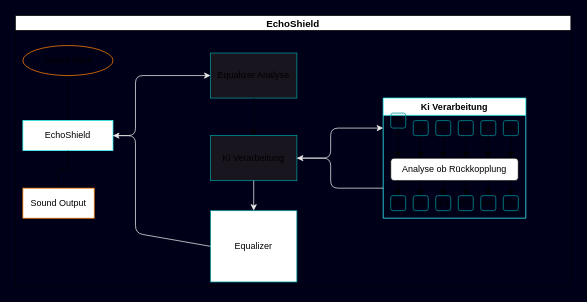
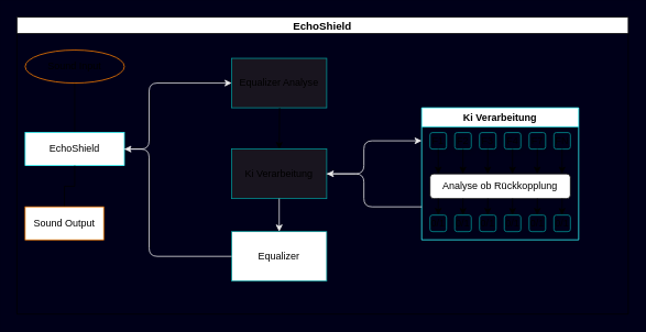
  <mxCell id="0" />
  <mxCell id="1" parent="0" />
  <mxCell id="2" value="EchoShield" style="swimlane;startSize=20;horizontal=1;containerType=tree;fontSize=13;fillStyle=solid;swimlaneFillColor=none;" parent="1" vertex="1"><mxGeometry x="20" y="20" width="740" height="360" as="geometry" /></mxCell>
  <mxCell id="3" value="" style="edgeStyle=elbowEdgeStyle;elbow=vertical;sourcePerimeterSpacing=0;targetPerimeterSpacing=0;startArrow=none;endArrow=none;rounded=0;curved=0;" parent="2" source="4" target="5" edge="1"><mxGeometry relative="1" as="geometry" /></mxCell>
  <mxCell id="4" value="Sound Input" style="ellipse;whiteSpace=wrap;html=1;treeFolding=1;treeMoving=1;newEdgeStyle={&quot;edgeStyle&quot;:&quot;elbowEdgeStyle&quot;,&quot;startArrow&quot;:&quot;none&quot;,&quot;endArrow&quot;:&quot;none&quot;};fillColor=none;strokeColor=#FF8000;" parent="2" vertex="1"><mxGeometry x="10" y="40" width="120" height="40" as="geometry" /></mxCell>
  <mxCell id="5" value="EchoShield" style="whiteSpace=wrap;html=1;treeFolding=1;treeMoving=1;newEdgeStyle={&quot;edgeStyle&quot;:&quot;elbowEdgeStyle&quot;,&quot;startArrow&quot;:&quot;none&quot;,&quot;endArrow&quot;:&quot;none&quot;};strokeColor=#33FFFF;" parent="2" vertex="1"><mxGeometry x="10" y="140" width="120" height="40" as="geometry" /></mxCell>
  <mxCell id="6" value="" style="edgeStyle=elbowEdgeStyle;elbow=vertical;sourcePerimeterSpacing=0;targetPerimeterSpacing=0;startArrow=none;endArrow=none;rounded=0;curved=0;" parent="2" source="5" target="7" edge="1"><mxGeometry relative="1" as="geometry"><mxPoint x="200" y="130" as="sourcePoint" /></mxGeometry></mxCell>
  <mxCell id="7" value="Sound Output" style="whiteSpace=wrap;html=1;treeFolding=1;treeMoving=1;newEdgeStyle={&quot;edgeStyle&quot;:&quot;elbowEdgeStyle&quot;,&quot;startArrow&quot;:&quot;none&quot;,&quot;endArrow&quot;:&quot;none&quot;};strokeColor=#FF8000;" parent="2" vertex="1"><mxGeometry x="10" y="230" width="95" height="40" as="geometry" /></mxCell>
  <mxCell id="8" value="Equalizer Analyse" style="rounded=0;whiteSpace=wrap;html=1;strokeColor=#009999;fillStyle=solid;fillColor=#19151F;" parent="2" vertex="1"><mxGeometry x="260" y="50" width="115" height="60" as="geometry" /></mxCell>
  <mxCell id="9" value="" style="endArrow=classic;html=1;entryX=0;entryY=0.5;entryDx=0;entryDy=0;exitX=1;exitY=0.5;exitDx=0;exitDy=0;strokeColor=#EBEBEB;shadow=0;fillColor=#f5f5f5;gradientColor=#b3b3b3;" parent="2" source="5" target="8" edge="1"><mxGeometry width="50" height="50" relative="1" as="geometry"><mxPoint x="130" y="150" as="sourcePoint" /><mxPoint x="180" y="100" as="targetPoint" /><Array as="points"><mxPoint x="160" y="160" /><mxPoint x="160" y="80" /></Array></mxGeometry></mxCell>
  <mxCell id="10" value="Ki Verarbeitung" style="rounded=0;whiteSpace=wrap;html=1;strokeColor=#009999;fillColor=#19151F;fillStyle=solid;" parent="2" vertex="1"><mxGeometry x="260" y="160" width="115" height="60" as="geometry" /></mxCell>
  <mxCell id="11" value="" style="edgeStyle=none;html=1;strokeColor=#EBEBEB;shadow=0;fillColor=#f5f5f5;gradientColor=#b3b3b3;" parent="2" source="10" target="12" edge="1"><mxGeometry relative="1" as="geometry" /></mxCell>
- <mxCell id="12" value="Equalizer" style="rounded=0;whiteSpace=wrap;html=1;strokeColor=#009999;" parent="2" vertex="1"><mxGeometry x="260" y="260" width="115" height="95" as="geometry" /></mxCell>
+ <mxCell id="12" value="Equalizer" style="rounded=0;whiteSpace=wrap;html=1;strokeColor=#009999;" parent="2" vertex="1"><mxGeometry x="260" y="260" width="115" height="60" as="geometry" /></mxCell>
  <mxCell id="13" value="" style="endArrow=classic;html=1;entryX=0.5;entryY=0;entryDx=0;entryDy=0;" parent="2" target="10" edge="1"><mxGeometry width="50" height="50" relative="1" as="geometry"><mxPoint x="318" y="110" as="sourcePoint" /><mxPoint x="370" y="60" as="targetPoint" /></mxGeometry></mxCell>
  <mxCell id="14" value="" style="endArrow=classic;html=1;entryX=1;entryY=0.5;entryDx=0;entryDy=0;exitX=0;exitY=0.5;exitDx=0;exitDy=0;strokeColor=#EBEBEB;shadow=0;fillColor=#f5f5f5;gradientColor=#b3b3b3;" parent="2" source="12" target="5" edge="1"><mxGeometry width="50" height="50" relative="1" as="geometry"><mxPoint x="260" y="320" as="sourcePoint" /><mxPoint x="210" y="180" as="targetPoint" /><Array as="points"><mxPoint x="160" y="290" /><mxPoint x="160" y="160" /></Array></mxGeometry></mxCell>
  <mxCell id="15" value="Ki Verarbeitung" style="swimlane;whiteSpace=wrap;html=1;movable=1;resizable=1;rotatable=1;deletable=1;editable=1;connectable=1;strokeColor=#33FFFF;" parent="2" vertex="1"><mxGeometry x="490" y="110" width="190" height="160" as="geometry" /></mxCell>
- <mxCell id="16" value="F1" style="rounded=1;whiteSpace=wrap;html=1;movable=1;resizable=1;rotatable=1;deletable=1;editable=1;connectable=1;glass=0;shadow=1;fillColor=none;strokeColor=#009999;fillStyle=zigzag-line;" parent="15" vertex="1"><mxGeometry x="10" y="20" width="20" height="20" as="geometry" /></mxCell>
+ <mxCell id="16" value="F1" style="rounded=1;whiteSpace=wrap;html=1;movable=1;resizable=1;rotatable=1;deletable=1;editable=1;connectable=1;glass=0;shadow=1;fillColor=none;strokeColor=#009999;fillStyle=zigzag-line;" parent="15" vertex="1"><mxGeometry x="10" y="30" width="20" height="20" as="geometry" /></mxCell>
  <mxCell id="17" value="F2" style="rounded=1;whiteSpace=wrap;html=1;movable=1;resizable=1;rotatable=1;deletable=1;editable=1;connectable=1;fillColor=none;strokeColor=#009999;glass=0;shadow=1;fillStyle=zigzag-line;" parent="15" vertex="1"><mxGeometry x="40" y="30" width="20" height="20" as="geometry" /></mxCell>
  <mxCell id="18" value="F3" style="rounded=1;whiteSpace=wrap;html=1;movable=1;resizable=1;rotatable=1;deletable=1;editable=1;connectable=1;fillColor=none;strokeColor=#009999;glass=0;shadow=1;fillStyle=zigzag-line;" parent="15" vertex="1"><mxGeometry x="70" y="30" width="20" height="20" as="geometry" /></mxCell>
  <mxCell id="19" value="F4" style="rounded=1;whiteSpace=wrap;html=1;movable=1;resizable=1;rotatable=1;deletable=1;editable=1;connectable=1;fillColor=none;strokeColor=#009999;glass=0;shadow=1;fillStyle=zigzag-line;" parent="15" vertex="1"><mxGeometry x="100" y="30" width="20" height="20" as="geometry" /></mxCell>
  <mxCell id="20" value="F7" style="rounded=1;whiteSpace=wrap;html=1;movable=1;resizable=1;rotatable=1;deletable=1;editable=1;connectable=1;fillColor=none;strokeColor=#009999;glass=0;shadow=1;fillStyle=zigzag-line;" parent="15" vertex="1"><mxGeometry x="130" y="30" width="20" height="20" as="geometry" /></mxCell>
  <mxCell id="21" value="FN" style="rounded=1;whiteSpace=wrap;html=1;movable=1;resizable=1;rotatable=1;deletable=1;editable=1;connectable=1;fillColor=none;strokeColor=#009999;glass=0;shadow=1;fillStyle=zigzag-line;" parent="15" vertex="1"><mxGeometry x="160" y="30" width="20" height="20" as="geometry" /></mxCell>
  <mxCell id="22" value="Analyse ob Rückkopplung" style="rounded=1;whiteSpace=wrap;html=1;movable=1;resizable=1;rotatable=1;deletable=1;editable=1;connectable=1;" parent="15" vertex="1"><mxGeometry x="10" y="80" width="170" height="30" as="geometry" /></mxCell>
  <mxCell id="23" value="" style="endArrow=classic;html=1;exitX=0.5;exitY=1;exitDx=0;exitDy=0;movable=1;resizable=1;rotatable=1;deletable=1;editable=1;connectable=1;" parent="15" source="16" edge="1"><mxGeometry width="50" height="50" relative="1" as="geometry"><mxPoint x="-10" y="270" as="sourcePoint" /><mxPoint x="20" y="80" as="targetPoint" /></mxGeometry></mxCell>
  <mxCell id="24" value="" style="endArrow=classic;html=1;exitX=0.5;exitY=1;exitDx=0;exitDy=0;movable=1;resizable=1;rotatable=1;deletable=1;editable=1;connectable=1;" parent="15" source="17" edge="1"><mxGeometry width="50" height="50" relative="1" as="geometry"><mxPoint x="49.85" y="50" as="sourcePoint" /><mxPoint x="49.85" y="80" as="targetPoint" /></mxGeometry></mxCell>
  <mxCell id="25" value="" style="endArrow=classic;html=1;exitX=1;exitY=0.5;exitDx=0;exitDy=0;entryX=0;entryY=0.25;entryDx=0;entryDy=0;strokeColor=#EBEBEB;rounded=1;jumpStyle=none;shadow=0;fillColor=#f5f5f5;gradientColor=#b3b3b3;" parent="2" source="10" target="15" edge="1"><mxGeometry width="50" height="50" relative="1" as="geometry"><mxPoint x="380" y="190" as="sourcePoint" /><mxPoint x="430" y="140" as="targetPoint" /><Array as="points"><mxPoint x="420" y="190" /><mxPoint x="420" y="150" /></Array></mxGeometry></mxCell>
  <mxCell id="26" value="" style="endArrow=classic;html=1;exitX=0;exitY=0.75;exitDx=0;exitDy=0;entryX=1;entryY=0.5;entryDx=0;entryDy=0;strokeColor=#EBEBEB;shadow=0;fillColor=#f5f5f5;gradientColor=#b3b3b3;" parent="2" source="15" target="10" edge="1"><mxGeometry width="50" height="50" relative="1" as="geometry"><mxPoint x="420" y="140" as="sourcePoint" /><mxPoint x="470" y="90" as="targetPoint" /><Array as="points"><mxPoint x="420" y="230" /><mxPoint x="420" y="190" /></Array></mxGeometry></mxCell>
  <mxCell id="27" value="" style="endArrow=classic;html=1;exitX=0.5;exitY=1;exitDx=0;exitDy=0;movable=1;resizable=1;rotatable=1;deletable=1;editable=1;connectable=1;" parent="1" edge="1"><mxGeometry width="50" height="50" relative="1" as="geometry"><mxPoint x="590" y="180" as="sourcePoint" /><mxPoint x="589.85" y="210" as="targetPoint" /></mxGeometry></mxCell>
  <mxCell id="28" value="" style="endArrow=classic;html=1;exitX=0.5;exitY=1;exitDx=0;exitDy=0;movable=1;resizable=1;rotatable=1;deletable=1;editable=1;connectable=1;" parent="1" edge="1"><mxGeometry width="50" height="50" relative="1" as="geometry"><mxPoint x="620" y="180" as="sourcePoint" /><mxPoint x="619.85" y="210" as="targetPoint" /></mxGeometry></mxCell>
  <mxCell id="29" value="" style="endArrow=classic;html=1;exitX=0.5;exitY=1;exitDx=0;exitDy=0;movable=1;resizable=1;rotatable=1;deletable=1;editable=1;connectable=1;" parent="1" edge="1"><mxGeometry width="50" height="50" relative="1" as="geometry"><mxPoint x="650" y="180" as="sourcePoint" /><mxPoint x="649.85" y="210" as="targetPoint" /></mxGeometry></mxCell>
  <mxCell id="30" value="" style="endArrow=classic;html=1;exitX=0.5;exitY=1;exitDx=0;exitDy=0;movable=1;resizable=1;rotatable=1;deletable=1;editable=1;connectable=1;" parent="1" edge="1"><mxGeometry width="50" height="50" relative="1" as="geometry"><mxPoint x="680" y="180" as="sourcePoint" /><mxPoint x="679.85" y="210" as="targetPoint" /></mxGeometry></mxCell>
  <mxCell id="31" value="0/1" style="rounded=1;whiteSpace=wrap;html=1;movable=1;resizable=1;rotatable=1;deletable=1;editable=1;connectable=1;fillColor=none;strokeColor=#009999;glass=0;shadow=1;fillStyle=zigzag-line;" parent="1" vertex="1"><mxGeometry x="520" y="260" width="20" height="20" as="geometry" /></mxCell>
  <mxCell id="32" value="0/1" style="rounded=1;whiteSpace=wrap;html=1;movable=1;resizable=1;rotatable=1;deletable=1;editable=1;connectable=1;fillColor=none;strokeColor=#009999;glass=0;shadow=1;fillStyle=zigzag-line;" parent="1" vertex="1"><mxGeometry x="550" y="260" width="20" height="20" as="geometry" /></mxCell>
  <mxCell id="33" value="0/1" style="rounded=1;whiteSpace=wrap;html=1;movable=1;resizable=1;rotatable=1;deletable=1;editable=1;connectable=1;fillColor=none;strokeColor=#009999;glass=0;shadow=1;fillStyle=zigzag-line;" parent="1" vertex="1"><mxGeometry x="580" y="260" width="20" height="20" as="geometry" /></mxCell>
  <mxCell id="34" value="0/1" style="rounded=1;whiteSpace=wrap;html=1;movable=1;resizable=1;rotatable=1;deletable=1;editable=1;connectable=1;fillColor=none;strokeColor=#009999;glass=0;shadow=1;fillStyle=zigzag-line;" parent="1" vertex="1"><mxGeometry x="610" y="260" width="20" height="20" as="geometry" /></mxCell>
  <mxCell id="35" value="0/1" style="rounded=1;whiteSpace=wrap;html=1;movable=1;resizable=1;rotatable=1;deletable=1;editable=1;connectable=1;fillColor=none;strokeColor=#009999;glass=0;shadow=1;fillStyle=zigzag-line;" parent="1" vertex="1"><mxGeometry x="640" y="260" width="20" height="20" as="geometry" /></mxCell>
  <mxCell id="36" value="0/1" style="rounded=1;whiteSpace=wrap;html=1;movable=1;resizable=1;rotatable=1;deletable=1;editable=1;connectable=1;fillColor=none;strokeColor=#009999;glass=0;shadow=1;fillStyle=zigzag-line;" parent="1" vertex="1"><mxGeometry x="670" y="260" width="20" height="20" as="geometry" /></mxCell>
  <mxCell id="37" value="" style="endArrow=classic;html=1;movable=1;resizable=1;rotatable=1;deletable=1;editable=1;connectable=1;" parent="1" edge="1"><mxGeometry width="50" height="50" relative="1" as="geometry"><mxPoint x="530" y="240" as="sourcePoint" /><mxPoint x="530" y="260" as="targetPoint" /></mxGeometry></mxCell>
  <mxCell id="38" value="" style="endArrow=classic;html=1;movable=1;resizable=1;rotatable=1;deletable=1;editable=1;connectable=1;" parent="1" edge="1"><mxGeometry width="50" height="50" relative="1" as="geometry"><mxPoint x="560" y="240" as="sourcePoint" /><mxPoint x="559.85" y="260" as="targetPoint" /></mxGeometry></mxCell>
  <mxCell id="39" value="" style="endArrow=classic;html=1;movable=1;resizable=1;rotatable=1;deletable=1;editable=1;connectable=1;" parent="1" edge="1"><mxGeometry width="50" height="50" relative="1" as="geometry"><mxPoint x="590" y="240" as="sourcePoint" /><mxPoint x="589.85" y="260" as="targetPoint" /></mxGeometry></mxCell>
  <mxCell id="40" value="" style="endArrow=classic;html=1;movable=1;resizable=1;rotatable=1;deletable=1;editable=1;connectable=1;" parent="1" edge="1"><mxGeometry width="50" height="50" relative="1" as="geometry"><mxPoint x="620" y="240" as="sourcePoint" /><mxPoint x="619.85" y="260" as="targetPoint" /></mxGeometry></mxCell>
  <mxCell id="41" value="" style="endArrow=classic;html=1;movable=1;resizable=1;rotatable=1;deletable=1;editable=1;connectable=1;" parent="1" edge="1"><mxGeometry width="50" height="50" relative="1" as="geometry"><mxPoint x="650" y="240" as="sourcePoint" /><mxPoint x="649.85" y="260" as="targetPoint" /></mxGeometry></mxCell>
  <mxCell id="42" value="" style="endArrow=classic;html=1;movable=1;resizable=1;rotatable=1;deletable=1;editable=1;connectable=1;" parent="1" edge="1"><mxGeometry width="50" height="50" relative="1" as="geometry"><mxPoint x="680" y="240" as="sourcePoint" /><mxPoint x="679.85" y="260" as="targetPoint" /></mxGeometry></mxCell>
